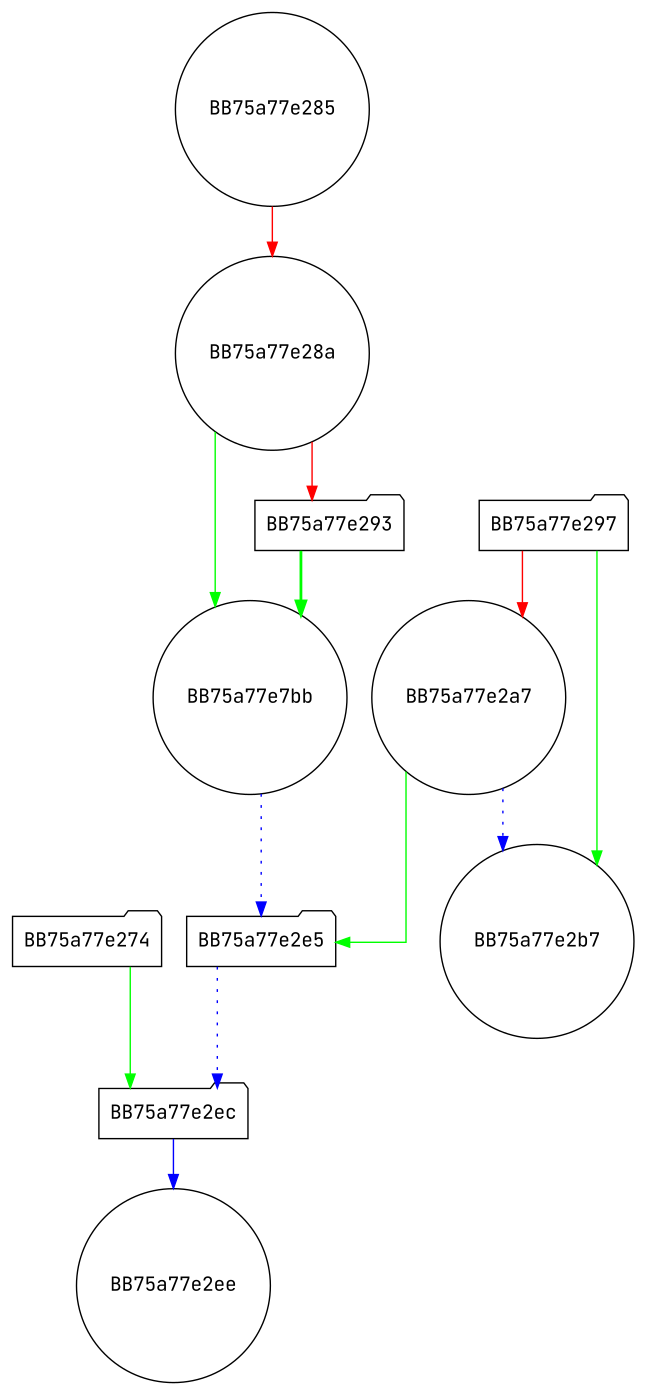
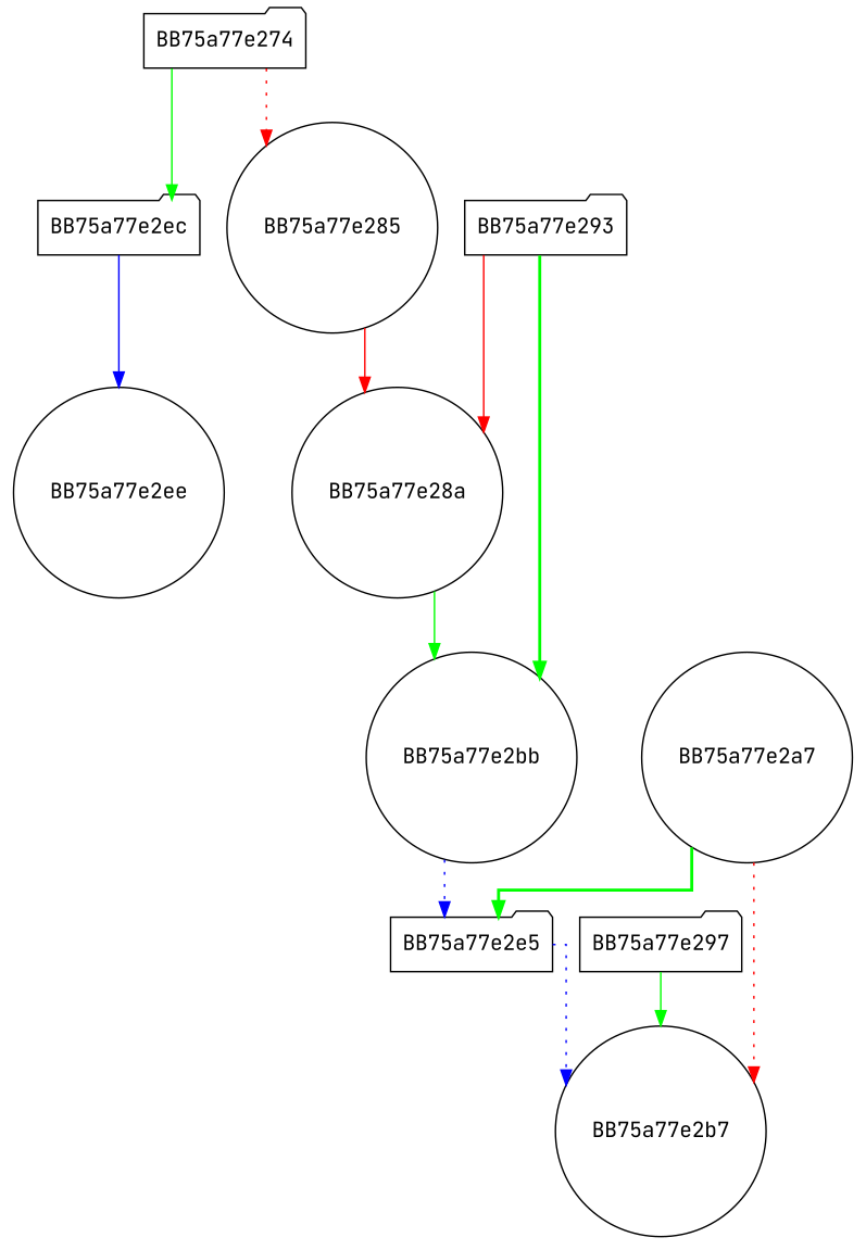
  digraph {
    fontname="JetBrains Mono"
    splines=ortho
    node [fontname="JetBrains Mono" shape=circle]
    edge [color=green fontname="JetBrains Mono" style=solid]
    BB75a77e274 [shape=folder]
    BB75a77e2ec [shape=folder]
    BB75a77e285
    BB75a77e2ee
    BB75a77e28a
-   BB75a77e2bb [label=BB75a77e7bb]
+   BB75a77e2bb
    BB75a77e293 [shape=folder]
    BB75a77e2e5 [shape=folder]
    BB75a77e297 [shape=folder]
    BB75a77e2b7
    BB75a77e2a7
    BB75a77e274 -> BB75a77e2ec
+   BB75a77e274 -> BB75a77e285 [color=red style=dotted]
    BB75a77e2ec -> BB75a77e2ee [color=blue]
    BB75a77e285 -> BB75a77e28a [color=red]
    BB75a77e28a -> BB75a77e2bb
-   BB75a77e28a -> BB75a77e293 [color=red]
+   BB75a77e293 -> BB75a77e28a [color=red]
    BB75a77e2bb -> BB75a77e2e5 [color=blue style=dotted]
    BB75a77e293 -> BB75a77e2bb [style=bold]
-   BB75a77e2e5 -> BB75a77e2ec [color=blue style=dotted]
+   BB75a77e2e5 -> BB75a77e2b7 [color=blue style=dotted]
    BB75a77e297 -> BB75a77e2b7
-   BB75a77e297 -> BB75a77e2a7 [color=red]
-   BB75a77e2a7 -> BB75a77e2e5
-   BB75a77e2a7 -> BB75a77e2b7 [color=blue style=dotted]
+   BB75a77e2a7 -> BB75a77e2e5 [style=bold]
+   BB75a77e2a7 -> BB75a77e2b7 [color=red style=dotted]
  }
